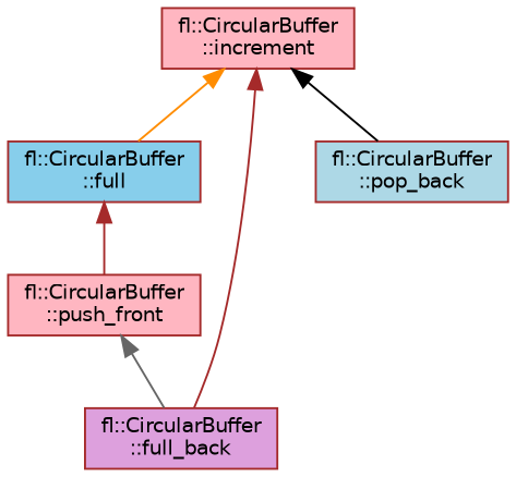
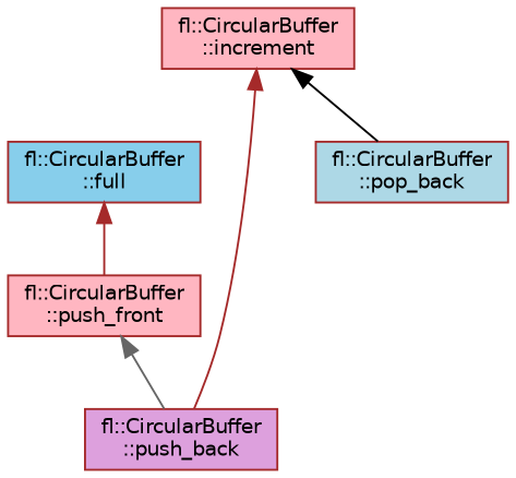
  digraph {
    rankdir=TB
    node [color=brown fillcolor=lightpink fontname=Helvetica fontsize=10 shape=box style=filled]
    edge [color=brown dir=back fontname=Helvetica fontsize=10 labelfontname=Helvetica labelfontsize=10 style=solid]
    n1 [fontcolor=black height=0.2 label="fl::CircularBuffer\l::increment" width=0.4]
    n2 [fillcolor=skyblue height=0.2 label="fl::CircularBuffer\l::full" width=0.4]
-   n3 [fillcolor=plum height=0.2 label="fl::CircularBuffer\l::full_back" width=0.4]
+   n3 [fillcolor=plum height=0.2 label="fl::CircularBuffer\l::push_back" width=0.4]
    n4 [fillcolor=lightblue height=0.2 label="fl::CircularBuffer\l::pop_back" width=0.4]
    n5 [height=0.2 label="fl::CircularBuffer\l::push_front" width=0.4]
-   n1 -> n2 [color=darkorange]
    n1 -> n3
    n1 -> n4 [color=black]
    n2 -> n5
    n5 -> n3 [color=gray40]
  }
